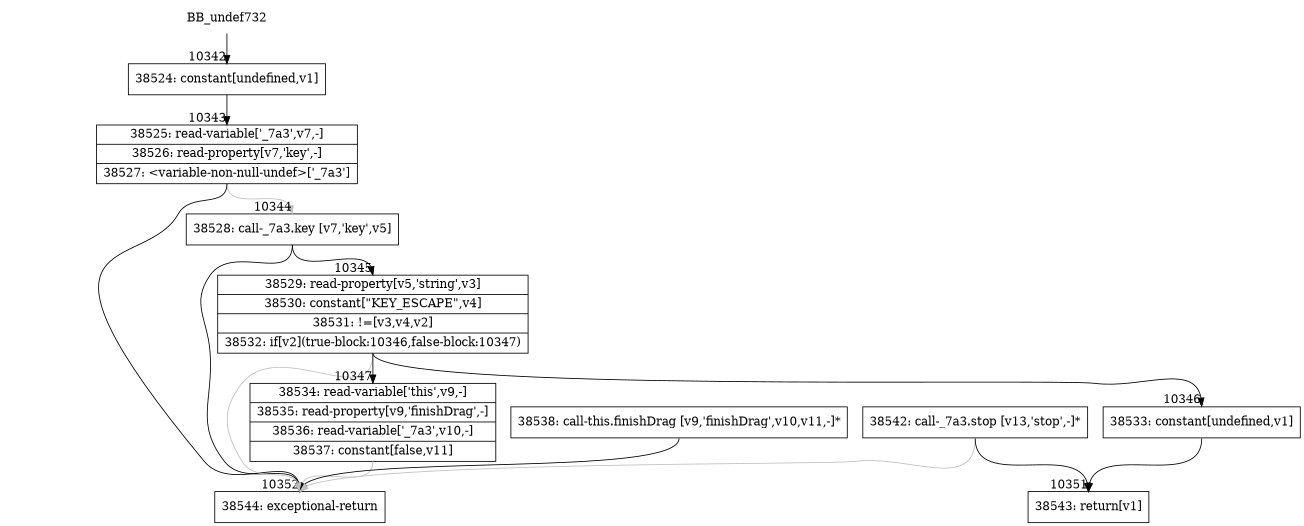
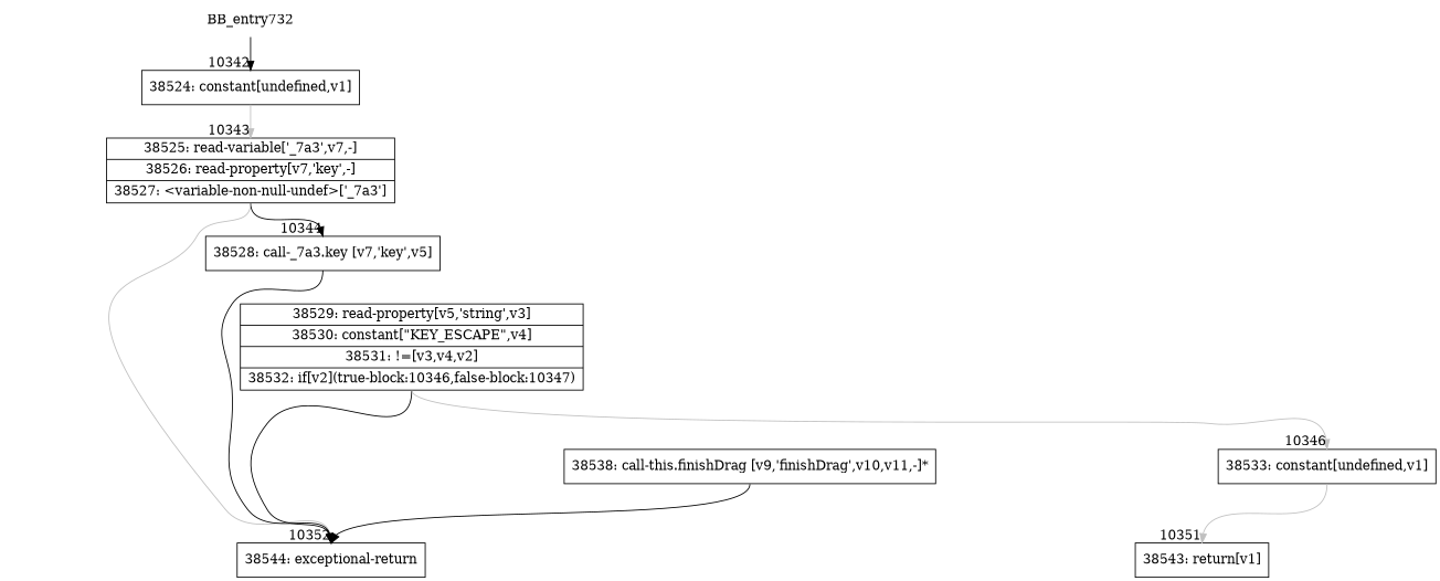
  digraph {
    rankdir=TD
    node [shape=record]
    edge [headport=n tailport=s]
-   BB_entry732 [shape=none label=BB_undef732]
+   BB_entry732 [shape=none]
    n2 [label="{38524: constant[undefined,v1]}"]
    n3 [label="{38525: read-variable['_7a3',v7,-]|38526: read-property[v7,'key',-]|38527: \<variable-non-null-undef\>['_7a3']}"]
    n4 [label="{38528: call-_7a3.key [v7,'key',v5]}"]
    n5 [label="{38544: exceptional-return}"]
    n6 [label="{38529: read-property[v5,'string',v3]|38530: constant[\"KEY_ESCAPE\",v4]|38531: !=[v3,v4,v2]|38532: if[v2](true-block:10346,false-block:10347)}"]
    n7 [label="{38533: constant[undefined,v1]}"]
-   n8 [label="{38534: read-variable['this',v9,-]|38535: read-property[v9,'finishDrag',-]|38536: read-variable['_7a3',v10,-]|38537: constant[false,v11]}"]
    n9 [label="{38543: return[v1]}"]
    n10 [label="{38538: call-this.finishDrag [v9,'finishDrag',v10,v11,-]*}"]
-   n11 [label="{38542: call-_7a3.stop [v13,'stop',-]*}"]
    BB_entry732 -> n2 [headlabel="    10342"]
-   n2 -> n3 [headlabel="      10343"]
-   n3 -> n4 [headlabel="      10344" color=gray]
-   n3 -> n5 [color=black headlabel="      10352"]
+   n2 -> n3 [headlabel="      10343" color=gray]
+   n3 -> n4 [headlabel="      10344"]
+   n3 -> n5 [color=gray headlabel="      10352"]
    n4 -> n5 [color=black]
-   n4 -> n6 [headlabel="      10345"]
-   n6 -> n5 [color=gray]
-   n6 -> n7 [headlabel="      10346"]
-   n6 -> n8 [headlabel="      10347"]
-   n7 -> n9 [headlabel="      10351"]
-   n8 -> n5 [color=gray]
+   n6 -> n5 [color=black]
+   n6 -> n7 [headlabel="      10346" color=gray]
+   n7 -> n9 [headlabel="      10351" color=gray]
    n10 -> n5 [color=black]
-   n11 -> n5 [color=gray]
-   n11 -> n9
  }
